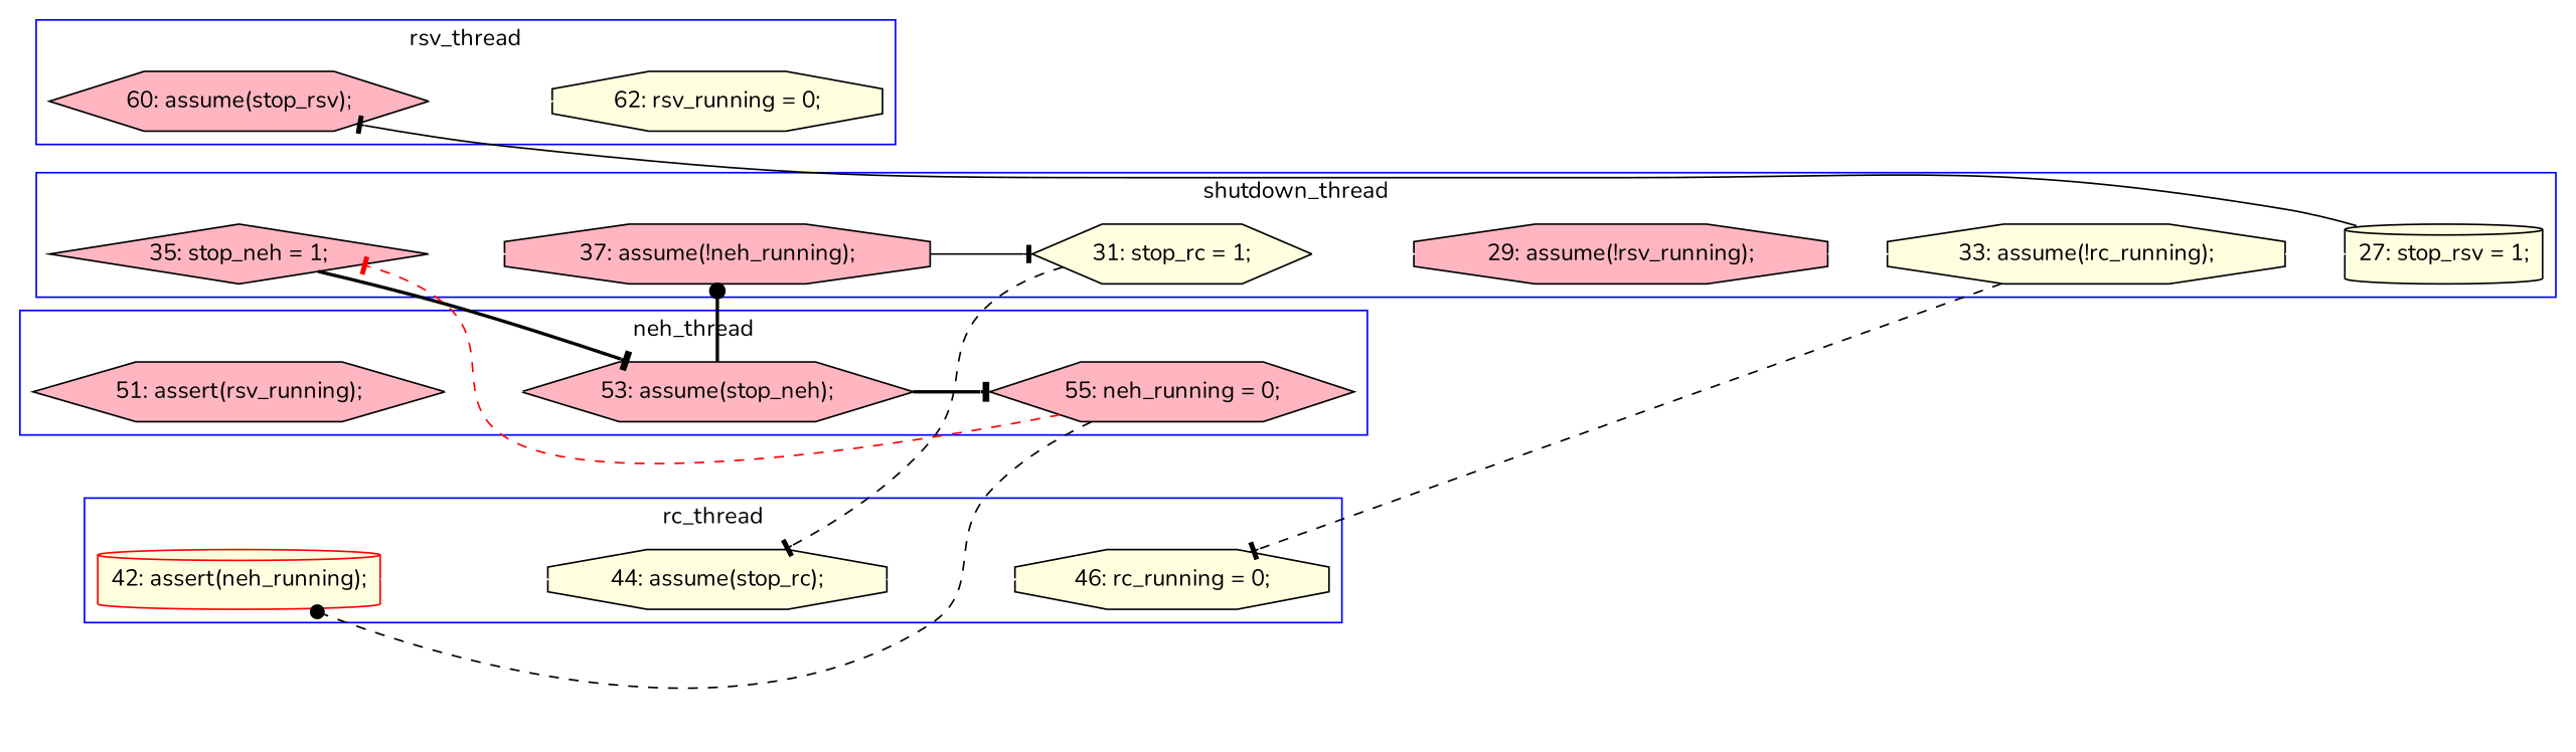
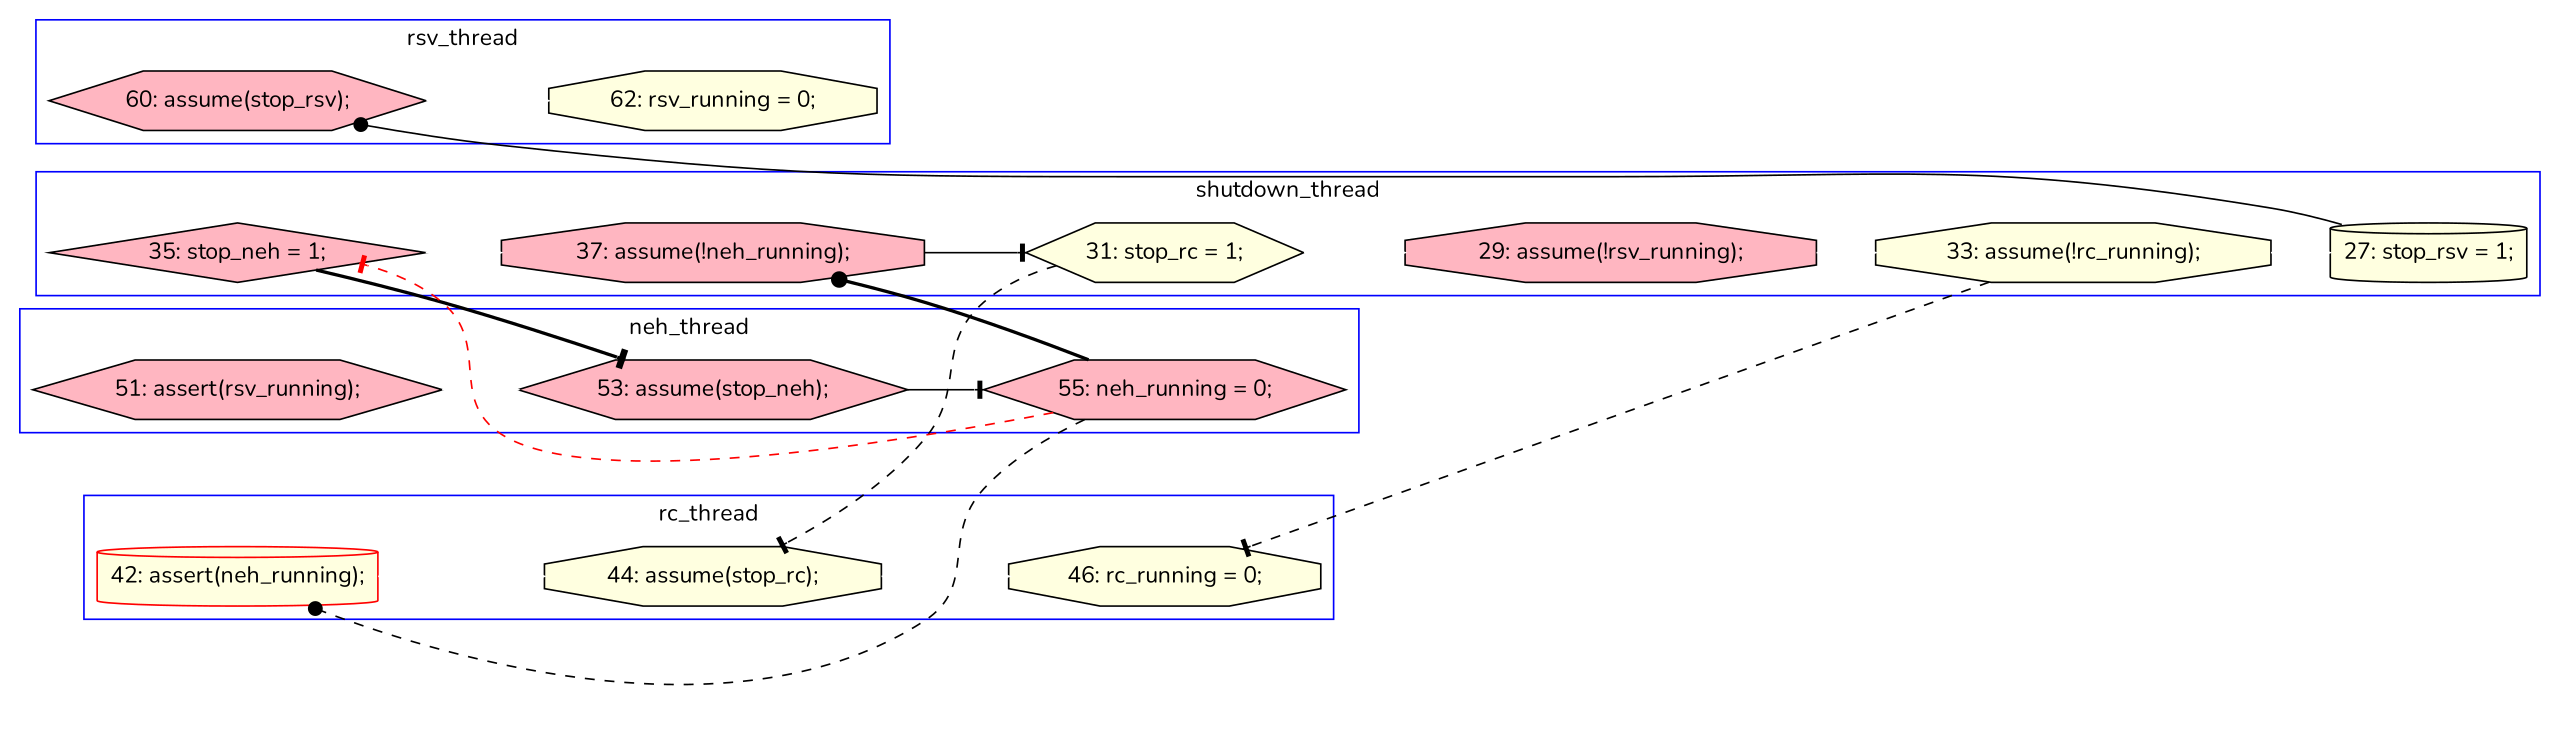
  digraph {
    fontname=Nunito
    rankdir=LR
    node [fillcolor=lightpink fontname=Nunito shape=octagon style=filled]
    edge [color=white fontname=Nunito style=solid]
    n1 [label="60: assume(stop_rsv);" shape=hexagon]
    n2 [fillcolor=lightyellow label="62: rsv_running = 0;"]
    n3 [fillcolor=lightyellow label="44: assume(stop_rc);"]
    n4 [fillcolor=lightyellow label="46: rc_running = 0;"]
    n5 [color=red fillcolor=lightyellow label="42: assert(neh_running);" shape=cylinder]
    n6 [fillcolor=lightyellow label="33: assume(!rc_running);"]
    n7 [label="37: assume(!neh_running);"]
    n8 [fillcolor=lightyellow label="31: stop_rc = 1;" shape=hexagon]
    n9 [label="35: stop_neh = 1;" shape=diamond]
    n10 [fillcolor=lightyellow label="27: stop_rsv = 1;" shape=cylinder]
    n11 [label="29: assume(!rsv_running);"]
    n12 [label="53: assume(stop_neh);" shape=hexagon]
    n13 [label="55: neh_running = 0;" shape=hexagon]
    n14 [label="51: assert(rsv_running);" shape=hexagon]
    subgraph cluster_1 {
      color=blue
      label=rsv_thread
      n1
      n2
    }
    subgraph cluster_2 {
      color=blue
      label=rc_thread
      n3
      n4
      n5
    }
    subgraph cluster_3 {
      color=blue
      label=shutdown_thread
      n6
      n7
      n8
      n9
      n10
      n11
    }
    subgraph cluster_4 {
      color=blue
      label=neh_thread
      n12
      n13
      n14
    }
    n1 -> n2
    n3 -> n4
    n5 -> n3
    n6 -> n4 [arrowhead=tee color=black constraint=false style=dashed]
    n6 -> n10
    n7 -> n8 [arrowhead=tee color=black]
    n8 -> n3 [arrowhead=tee color=black constraint=false style=dashed]
    n8 -> n11
    n9 -> n7
    n9 -> n12 [arrowhead=tee color=black constraint=false style=bold]
-   n10 -> n1 [arrowhead=tee color=black constraint=false]
+   n10 -> n1 [arrowhead=dot color=black constraint=false]
    n11 -> n6
-   n12 -> n13 [arrowhead=tee color=black style=bold]
+   n12 -> n13 [arrowhead=tee color=black]
    n13 -> n5 [arrowhead=dot color=black constraint=false style=dashed]
-   n12 -> n7 [arrowhead=dot color=black constraint=false style=bold]
+   n13 -> n7 [arrowhead=dot color=black constraint=false style=bold]
    n13 -> n9 [arrowhead=tee color=red constraint=false style=dashed]
    n14 -> n12
  }
